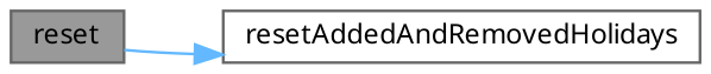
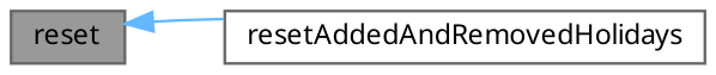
  digraph {
    rankdir=LR
    fontname="Noto Sans"
    node [fontname="Noto Sans" fontsize=10 shape=box style=filled]
    n1 [color=gray40 fillcolor=grey60 fontcolor=black height=0.2 label=reset width=0.4]
    n2 [color=grey40 fillcolor=white height=0.2 label=resetAddedAndRemovedHolidays width=0.4]
-   n1 -> n2 [color=steelblue1 fontname="Noto Sans" fontsize=10 labelfontname=Helvetica labelfontsize=10 style=solid]
+   n2 -> n1 [color=steelblue1 fontname="Noto Sans" fontsize=10 labelfontname=Helvetica labelfontsize=10 style=solid]
  }
